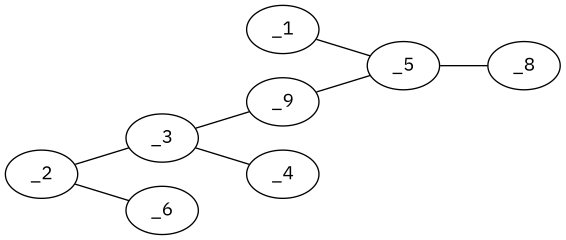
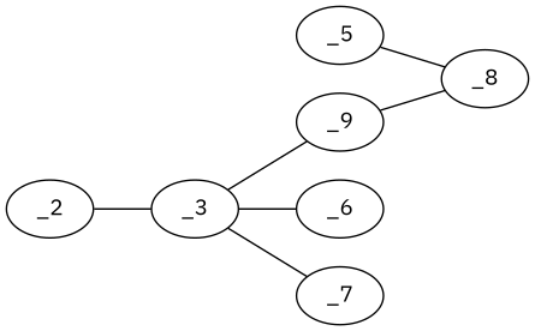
  graph {
    fontname="IBM Plex Sans"
    rankdir=LR
    node [charge=0 chem=2 fontname="IBM Plex Sans" symbol="O  " y=-0.7694]
    edge [fontname="IBM Plex Sans" valence=1]
-   _1 [chem=1 symbol="C  " x=3.5878]
    _5 [chem=1 symbol="C  " x=2.5878]
    _2 [chem=4 symbol="N  " x=3.8968 y=0.1816]
    _3 [chem=5 symbol="S  " x=3.0878 y=0.7694]
    _8 [x=2 y=-1.5784]
    n6 [chem=4 label=_9 symbol="N  " x=2.2788 y=0.1816]
    _6 [x=2.5 y=1.5784]
-   _7 [x=3.6756 y=1.5784 label=_4]
-   _1 -- _5
+   _7 [x=3.6756 y=1.5784]
    _5 -- _8 [valence=2]
    _2 -- _3
    _3 -- n6
-   _2 -- _6 [valence=2]
+   _3 -- _6 [valence=2]
    _3 -- _7 [valence=2]
-   n6 -- _5
+   n6 -- _8
  }
